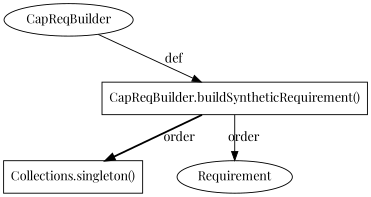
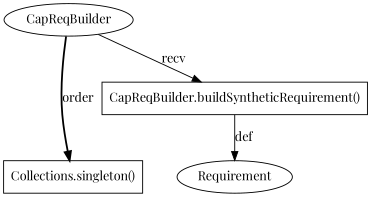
  digraph {
    fontname="Playfair Display"
    node [fontname="Playfair Display" shape=box]
    edge [fontname="Playfair Display" style=solid]
    n1 [label="Collections.singleton()"]
    n2 [label=Requirement shape=ellipse]
    n3 [label="CapReqBuilder.buildSyntheticRequirement()"]
    n4 [label=CapReqBuilder shape=ellipse]
-   n3 -> n1 [label=order style=bold]
-   n3 -> n2 [label=order]
-   n4 -> n3 [label=def]
+   n4 -> n1 [label=order style=bold]
+   n3 -> n2 [label=def]
+   n4 -> n3 [label=recv]
  }
